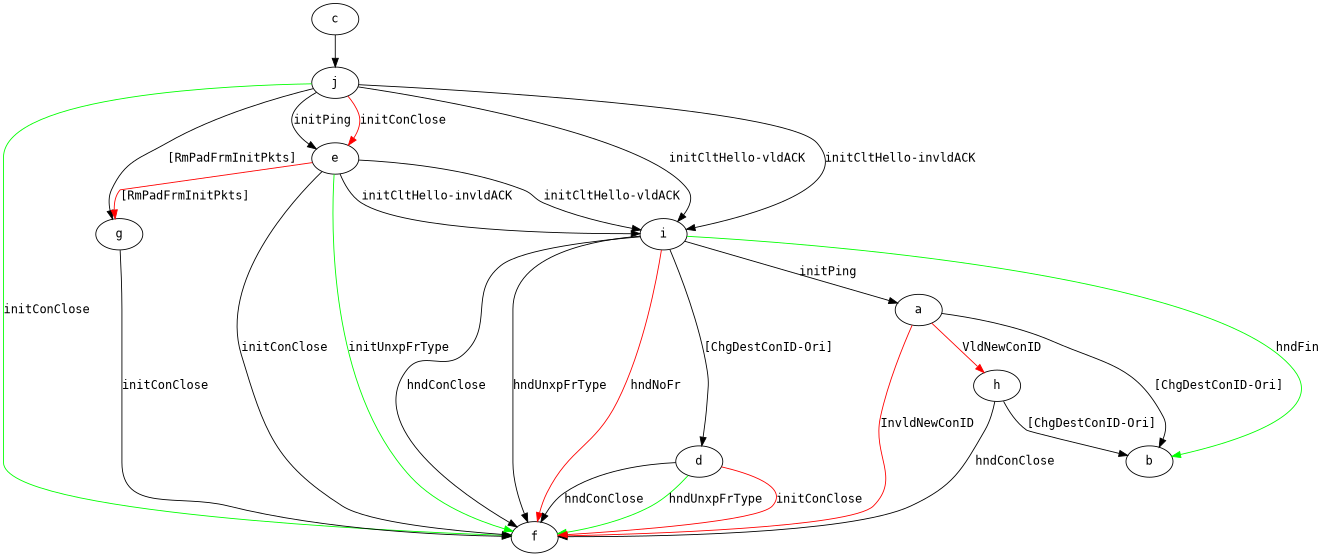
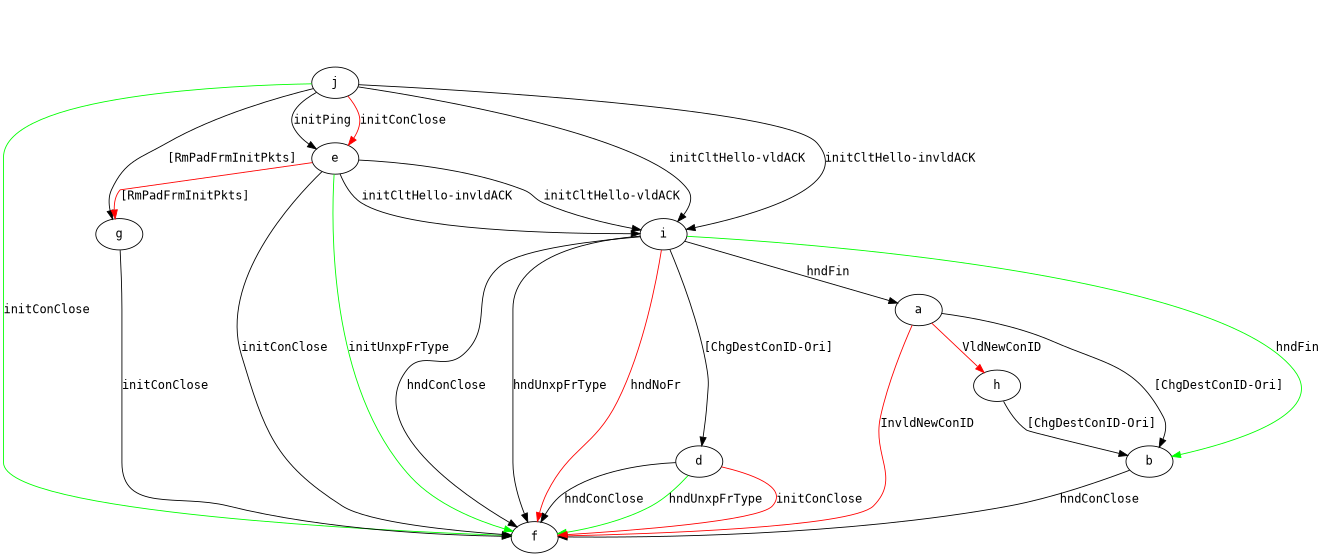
  digraph {
    fontname="DejaVu Sans Mono"
    node [fontname="DejaVu Sans Mono"]
    edge [fontname="DejaVu Sans Mono"]
    a
    b
    f
    h
-   c
    j
    e
    g
    i
    d
    a -> b [label="[ChgDestConID-Ori] "]
    a -> f [color=red label="InvldNewConID "]
    a -> h [color=red label="VldNewConID "]
-   h -> f [label="hndConClose "]
+   b -> f [label="hndConClose "]
    h -> b [label="[ChgDestConID-Ori] "]
-   c -> j
    j -> f [color=green label="initConClose "]
    j -> e [label="initPing "]
    j -> e [color=red label="initConClose "]
    j -> g [label="[RmPadFrmInitPkts] "]
    j -> i [label="initCltHello-vldACK "]
    j -> i [label="initCltHello-invldACK "]
    e -> f [label="initConClose "]
    e -> f [color=green label="initUnxpFrType "]
    e -> g [color=red label="[RmPadFrmInitPkts] "]
    e -> i [label="initCltHello-vldACK "]
    e -> i [label="initCltHello-invldACK "]
    g -> f [label="initConClose "]
-   i -> a [label="initPing "]
+   i -> a [label="hndFin "]
    i -> b [color=green label="hndFin "]
    i -> f [label="hndConClose "]
    i -> f [label="hndUnxpFrType "]
    i -> f [color=red label="hndNoFr "]
    i -> d [label="[ChgDestConID-Ori] "]
    d -> f [label="hndConClose "]
    d -> f [color=green label="hndUnxpFrType "]
    d -> f [color=red label="initConClose "]
  }
